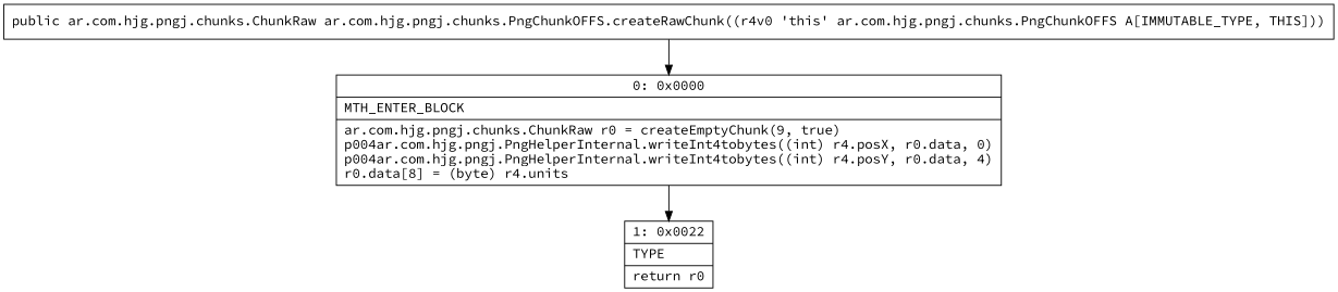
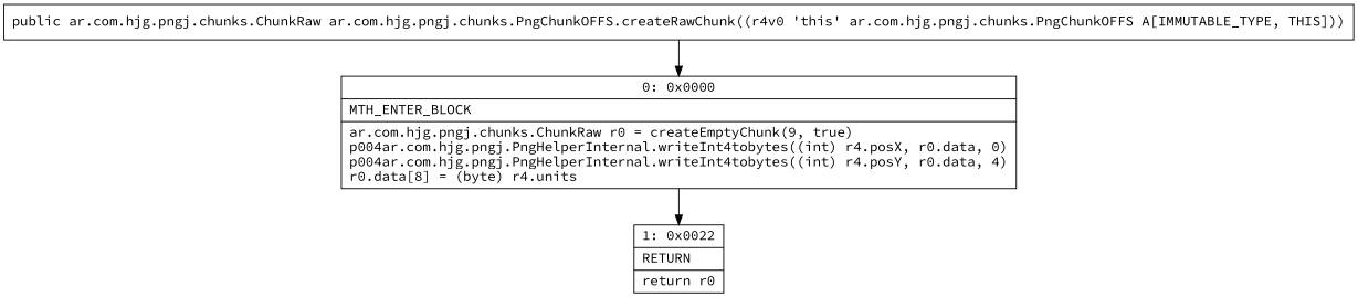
  digraph {
    fontname="Source Code Pro"
    node [shape=record fontname="Source Code Pro"]
    edge [fontname="Source Code Pro"]
    n1 [label="{0\:\ 0x0000|MTH_ENTER_BLOCK\l|ar.com.hjg.pngj.chunks.ChunkRaw r0 = createEmptyChunk(9, true)\lp004ar.com.hjg.pngj.PngHelperInternal.writeInt4tobytes((int) r4.posX, r0.data, 0)\lp004ar.com.hjg.pngj.PngHelperInternal.writeInt4tobytes((int) r4.posY, r0.data, 4)\lr0.data[8] = (byte) r4.units\l}"]
-   n2 [label="{1\:\ 0x0022|TYPE\l|return r0\l}"]
+   n2 [label="{1\:\ 0x0022|RETURN\l|return r0\l}"]
    n3 [label="{public ar.com.hjg.pngj.chunks.ChunkRaw ar.com.hjg.pngj.chunks.PngChunkOFFS.createRawChunk((r4v0 'this' ar.com.hjg.pngj.chunks.PngChunkOFFS A[IMMUTABLE_TYPE, THIS])) }"]
    n1 -> n2
    n3 -> n1
  }
